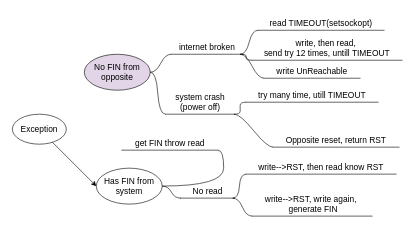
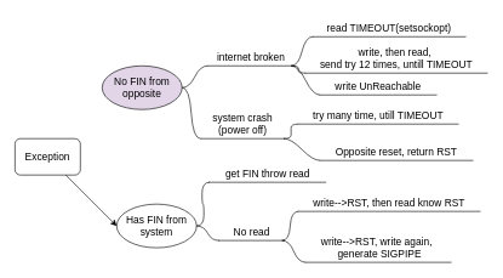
  <mxCell id="0" />
  <mxCell id="1" parent="0" />
- <mxCell id="2" value="Exception" style="ellipse;whiteSpace=wrap;html=1;fontSize=14;" vertex="1" parent="1"><mxGeometry x="20" y="190" width="90" height="50" as="geometry" /></mxCell>
+ <mxCell id="2" value="Exception" style="whiteSpace=wrap;html=1;fontSize=14;rounded=1;" vertex="1" parent="1"><mxGeometry x="20" y="190" width="90" height="50" as="geometry" /></mxCell>
  <mxCell id="3" value="No FIN from opposite" style="ellipse;whiteSpace=wrap;html=1;fontSize=14;fillColor=#e1d5e7;" vertex="1" parent="1"><mxGeometry x="140" y="90" width="110" height="60" as="geometry" /></mxCell>
  <mxCell id="4" value="Has FIN from&lt;div style=&quot;font-size: 14px;&quot;&gt;system&lt;/div&gt;" style="ellipse;whiteSpace=wrap;html=1;fontSize=14;" vertex="1" parent="1"><mxGeometry x="160" y="280" width="110" height="60" as="geometry" /></mxCell>
  <mxCell id="5" value="internet broken" style="whiteSpace=wrap;html=1;shape=partialRectangle;top=0;left=0;bottom=1;right=0;points=[[0,1],[1,1]];fillColor=none;align=center;verticalAlign=bottom;routingCenterY=0.5;snapToPoint=1;recursiveResize=0;autosize=1;treeFolding=1;treeMoving=1;newEdgeStyle={&quot;edgeStyle&quot;:&quot;entityRelationEdgeStyle&quot;,&quot;startArrow&quot;:&quot;none&quot;,&quot;endArrow&quot;:&quot;none&quot;,&quot;segment&quot;:10,&quot;curved&quot;:1,&quot;sourcePerimeterSpacing&quot;:0,&quot;targetPerimeterSpacing&quot;:0};fontSize=14;" vertex="1" parent="1"><mxGeometry x="285" y="60" width="119.5" height="30" as="geometry" /></mxCell>
  <mxCell id="6" value="" style="edgeStyle=entityRelationEdgeStyle;startArrow=none;endArrow=none;segment=10;curved=1;sourcePerimeterSpacing=0;targetPerimeterSpacing=0;rounded=0;fontSize=14;" edge="1" target="5" parent="1"><mxGeometry relative="1" as="geometry"><mxPoint x="250" y="120" as="sourcePoint" /></mxGeometry></mxCell>
  <mxCell id="7" value="system crash&lt;div style=&quot;font-size: 14px;&quot;&gt;(power off)&lt;/div&gt;" style="whiteSpace=wrap;html=1;shape=partialRectangle;top=0;left=0;bottom=1;right=0;points=[[0,1],[1,1]];fillColor=none;align=center;verticalAlign=bottom;routingCenterY=0.5;snapToPoint=1;recursiveResize=0;autosize=1;treeFolding=1;treeMoving=1;newEdgeStyle={&quot;edgeStyle&quot;:&quot;entityRelationEdgeStyle&quot;,&quot;startArrow&quot;:&quot;none&quot;,&quot;endArrow&quot;:&quot;none&quot;,&quot;segment&quot;:10,&quot;curved&quot;:1,&quot;sourcePerimeterSpacing&quot;:0,&quot;targetPerimeterSpacing&quot;:0};fontSize=14;" vertex="1" parent="1"><mxGeometry x="275.5" y="140" width="115" height="50" as="geometry" /></mxCell>
  <mxCell id="8" value="" style="edgeStyle=entityRelationEdgeStyle;startArrow=none;endArrow=none;segment=10;curved=1;sourcePerimeterSpacing=0;targetPerimeterSpacing=0;rounded=0;exitX=1;exitY=0.5;exitDx=0;exitDy=0;fontSize=14;" edge="1" parent="1"><mxGeometry relative="1" as="geometry"><mxPoint x="250" y="119.72" as="sourcePoint" /><mxPoint x="275.143" y="190.003" as="targetPoint" /></mxGeometry></mxCell>
  <mxCell id="9" value="read TIMEOUT(setsockopt)" style="whiteSpace=wrap;html=1;shape=partialRectangle;top=0;left=0;bottom=1;right=0;points=[[0,1],[1,1]];fillColor=none;align=center;verticalAlign=bottom;routingCenterY=0.5;snapToPoint=1;recursiveResize=0;autosize=1;treeFolding=1;treeMoving=1;newEdgeStyle={&quot;edgeStyle&quot;:&quot;entityRelationEdgeStyle&quot;,&quot;startArrow&quot;:&quot;none&quot;,&quot;endArrow&quot;:&quot;none&quot;,&quot;segment&quot;:10,&quot;curved&quot;:1,&quot;sourcePerimeterSpacing&quot;:0,&quot;targetPerimeterSpacing&quot;:0};fontSize=14;" vertex="1" parent="1"><mxGeometry x="430" y="20" width="210" height="30" as="geometry" /></mxCell>
  <mxCell id="10" value="" style="edgeStyle=entityRelationEdgeStyle;startArrow=none;endArrow=none;segment=10;curved=1;sourcePerimeterSpacing=0;targetPerimeterSpacing=0;rounded=0;fontSize=14;" edge="1" target="9" parent="1"><mxGeometry relative="1" as="geometry"><mxPoint x="400" y="90" as="sourcePoint" /></mxGeometry></mxCell>
  <mxCell id="11" value="write UnReachable" style="whiteSpace=wrap;html=1;shape=partialRectangle;top=0;left=0;bottom=1;right=0;points=[[0,1],[1,1]];fillColor=none;align=center;verticalAlign=bottom;routingCenterY=0.5;snapToPoint=1;recursiveResize=0;autosize=1;treeFolding=1;treeMoving=1;newEdgeStyle={&quot;edgeStyle&quot;:&quot;entityRelationEdgeStyle&quot;,&quot;startArrow&quot;:&quot;none&quot;,&quot;endArrow&quot;:&quot;none&quot;,&quot;segment&quot;:10,&quot;curved&quot;:1,&quot;sourcePerimeterSpacing&quot;:0,&quot;targetPerimeterSpacing&quot;:0};fontSize=14;" vertex="1" parent="1"><mxGeometry x="440" y="100" width="160" height="30" as="geometry" /></mxCell>
  <mxCell id="12" value="" style="edgeStyle=entityRelationEdgeStyle;startArrow=none;endArrow=none;segment=10;curved=1;sourcePerimeterSpacing=0;targetPerimeterSpacing=0;rounded=0;fontSize=14;" edge="1" target="11" parent="1"><mxGeometry relative="1" as="geometry"><mxPoint x="400" y="90" as="sourcePoint" /></mxGeometry></mxCell>
  <mxCell id="13" value="write, then read,&amp;nbsp;&lt;div style=&quot;font-size: 14px;&quot;&gt;send try 12 times, untill TIMEOUT&lt;/div&gt;" style="whiteSpace=wrap;html=1;shape=partialRectangle;top=0;left=0;bottom=1;right=0;points=[[0,1],[1,1]];fillColor=none;align=center;verticalAlign=bottom;routingCenterY=0.5;snapToPoint=1;recursiveResize=0;autosize=1;treeFolding=1;treeMoving=1;newEdgeStyle={&quot;edgeStyle&quot;:&quot;entityRelationEdgeStyle&quot;,&quot;startArrow&quot;:&quot;none&quot;,&quot;endArrow&quot;:&quot;none&quot;,&quot;segment&quot;:10,&quot;curved&quot;:1,&quot;sourcePerimeterSpacing&quot;:0,&quot;targetPerimeterSpacing&quot;:0};fontSize=14;" vertex="1" parent="1"><mxGeometry x="420" y="50" width="250" height="50" as="geometry" /></mxCell>
  <mxCell id="14" value="" style="edgeStyle=entityRelationEdgeStyle;startArrow=none;endArrow=none;segment=10;curved=1;sourcePerimeterSpacing=0;targetPerimeterSpacing=0;rounded=0;fontSize=14;" edge="1" target="13" parent="1"><mxGeometry relative="1" as="geometry"><mxPoint x="400" y="90" as="sourcePoint" /></mxGeometry></mxCell>
  <mxCell id="15" value="try many time, utill TIMEOUT" style="whiteSpace=wrap;html=1;shape=partialRectangle;top=0;left=0;bottom=1;right=0;points=[[0,1],[1,1]];fillColor=none;align=center;verticalAlign=bottom;routingCenterY=0.5;snapToPoint=1;recursiveResize=0;autosize=1;treeFolding=1;treeMoving=1;newEdgeStyle={&quot;edgeStyle&quot;:&quot;entityRelationEdgeStyle&quot;,&quot;startArrow&quot;:&quot;none&quot;,&quot;endArrow&quot;:&quot;none&quot;,&quot;segment&quot;:10,&quot;curved&quot;:1,&quot;sourcePerimeterSpacing&quot;:0,&quot;targetPerimeterSpacing&quot;:0};fontSize=14;" vertex="1" parent="1"><mxGeometry x="410" y="140" width="220" height="30" as="geometry" /></mxCell>
  <mxCell id="16" value="" style="edgeStyle=entityRelationEdgeStyle;startArrow=none;endArrow=none;segment=10;curved=1;sourcePerimeterSpacing=0;targetPerimeterSpacing=0;rounded=0;fontSize=14;" edge="1" target="15" parent="1"><mxGeometry relative="1" as="geometry"><mxPoint x="390" y="190" as="sourcePoint" /></mxGeometry></mxCell>
  <mxCell id="17" value="No read" style="whiteSpace=wrap;html=1;shape=partialRectangle;top=0;left=0;bottom=1;right=0;points=[[0,1],[1,1]];fillColor=none;align=center;verticalAlign=bottom;routingCenterY=0.5;snapToPoint=1;recursiveResize=0;autosize=1;treeFolding=1;treeMoving=1;newEdgeStyle={&quot;edgeStyle&quot;:&quot;entityRelationEdgeStyle&quot;,&quot;startArrow&quot;:&quot;none&quot;,&quot;endArrow&quot;:&quot;none&quot;,&quot;segment&quot;:10,&quot;curved&quot;:1,&quot;sourcePerimeterSpacing&quot;:0,&quot;targetPerimeterSpacing&quot;:0};fontSize=14;" vertex="1" parent="1"><mxGeometry x="300.5" y="300" width="90" height="30" as="geometry" /></mxCell>
  <mxCell id="18" value="" style="edgeStyle=entityRelationEdgeStyle;startArrow=none;endArrow=none;segment=10;curved=1;sourcePerimeterSpacing=0;targetPerimeterSpacing=0;rounded=0;fontSize=14;" edge="1" parent="1" target="17"><mxGeometry relative="1" as="geometry"><mxPoint x="270" y="310" as="sourcePoint" /></mxGeometry></mxCell>
- <mxCell id="19" value="get FIN throw read" style="whiteSpace=wrap;html=1;shape=partialRectangle;top=0;left=0;bottom=1;right=0;points=[[0,1],[1,1]];fillColor=none;align=center;verticalAlign=bottom;routingCenterY=0.5;snapToPoint=1;recursiveResize=0;autosize=1;treeFolding=1;treeMoving=1;newEdgeStyle={&quot;edgeStyle&quot;:&quot;entityRelationEdgeStyle&quot;,&quot;startArrow&quot;:&quot;none&quot;,&quot;endArrow&quot;:&quot;none&quot;,&quot;segment&quot;:10,&quot;curved&quot;:1,&quot;sourcePerimeterSpacing&quot;:0,&quot;targetPerimeterSpacing&quot;:0};fontSize=14;" vertex="1" parent="1"><mxGeometry x="202.5" y="220" width="160" height="30" as="geometry" /></mxCell>
+ <mxCell id="19" value="get FIN throw read" style="whiteSpace=wrap;html=1;shape=partialRectangle;top=0;left=0;bottom=1;right=0;points=[[0,1],[1,1]];fillColor=none;align=center;verticalAlign=bottom;routingCenterY=0.5;snapToPoint=1;recursiveResize=0;autosize=1;treeFolding=1;treeMoving=1;newEdgeStyle={&quot;edgeStyle&quot;:&quot;entityRelationEdgeStyle&quot;,&quot;startArrow&quot;:&quot;none&quot;,&quot;endArrow&quot;:&quot;none&quot;,&quot;segment&quot;:10,&quot;curved&quot;:1,&quot;sourcePerimeterSpacing&quot;:0,&quot;targetPerimeterSpacing&quot;:0};fontSize=14;" vertex="1" parent="1"><mxGeometry x="287.5" y="220" width="160" height="30" as="geometry" /></mxCell>
  <mxCell id="20" value="" style="edgeStyle=entityRelationEdgeStyle;startArrow=none;endArrow=none;segment=10;curved=1;sourcePerimeterSpacing=0;targetPerimeterSpacing=0;rounded=0;exitX=1;exitY=0.5;exitDx=0;exitDy=0;fontSize=14;" edge="1" parent="1" target="19"><mxGeometry relative="1" as="geometry"><mxPoint x="270" y="309.86" as="sourcePoint" /></mxGeometry></mxCell>
  <mxCell id="21" value="write--&amp;gt;RST, then read know RST" style="whiteSpace=wrap;html=1;shape=partialRectangle;top=0;left=0;bottom=1;right=0;points=[[0,1],[1,1]];fillColor=none;align=center;verticalAlign=bottom;routingCenterY=0.5;snapToPoint=1;recursiveResize=0;autosize=1;treeFolding=1;treeMoving=1;newEdgeStyle={&quot;edgeStyle&quot;:&quot;entityRelationEdgeStyle&quot;,&quot;startArrow&quot;:&quot;none&quot;,&quot;endArrow&quot;:&quot;none&quot;,&quot;segment&quot;:10,&quot;curved&quot;:1,&quot;sourcePerimeterSpacing&quot;:0,&quot;targetPerimeterSpacing&quot;:0};fontSize=14;" vertex="1" parent="1"><mxGeometry x="410" y="260" width="250" height="30" as="geometry" /></mxCell>
  <mxCell id="22" value="" style="edgeStyle=entityRelationEdgeStyle;startArrow=none;endArrow=none;segment=10;curved=1;sourcePerimeterSpacing=0;targetPerimeterSpacing=0;rounded=0;fontSize=14;" edge="1" parent="1" target="21"><mxGeometry relative="1" as="geometry"><mxPoint x="387.5" y="330" as="sourcePoint" /></mxGeometry></mxCell>
- <mxCell id="23" value="write--&amp;gt;RST, write again,&amp;nbsp;&lt;div&gt;&amp;nbsp;generate FIN&lt;/div&gt;" style="whiteSpace=wrap;html=1;shape=partialRectangle;top=0;left=0;bottom=1;right=0;points=[[0,1],[1,1]];fillColor=none;align=center;verticalAlign=bottom;routingCenterY=0.5;snapToPoint=1;recursiveResize=0;autosize=1;treeFolding=1;treeMoving=1;newEdgeStyle={&quot;edgeStyle&quot;:&quot;entityRelationEdgeStyle&quot;,&quot;startArrow&quot;:&quot;none&quot;,&quot;endArrow&quot;:&quot;none&quot;,&quot;segment&quot;:10,&quot;curved&quot;:1,&quot;sourcePerimeterSpacing&quot;:0,&quot;targetPerimeterSpacing&quot;:0};fontSize=14;" vertex="1" parent="1"><mxGeometry x="420" y="310" width="200" height="50" as="geometry" /></mxCell>
+ <mxCell id="23" value="write--&amp;gt;RST, write again,&amp;nbsp;&lt;div&gt;&amp;nbsp;generate SIGPIPE&lt;/div&gt;" style="whiteSpace=wrap;html=1;shape=partialRectangle;top=0;left=0;bottom=1;right=0;points=[[0,1],[1,1]];fillColor=none;align=center;verticalAlign=bottom;routingCenterY=0.5;snapToPoint=1;recursiveResize=0;autosize=1;treeFolding=1;treeMoving=1;newEdgeStyle={&quot;edgeStyle&quot;:&quot;entityRelationEdgeStyle&quot;,&quot;startArrow&quot;:&quot;none&quot;,&quot;endArrow&quot;:&quot;none&quot;,&quot;segment&quot;:10,&quot;curved&quot;:1,&quot;sourcePerimeterSpacing&quot;:0,&quot;targetPerimeterSpacing&quot;:0};fontSize=14;" vertex="1" parent="1"><mxGeometry x="420" y="310" width="200" height="50" as="geometry" /></mxCell>
  <mxCell id="24" value="" style="edgeStyle=entityRelationEdgeStyle;startArrow=none;endArrow=none;segment=10;curved=1;sourcePerimeterSpacing=0;targetPerimeterSpacing=0;rounded=0;fontSize=14;" edge="1" parent="1" target="23"><mxGeometry relative="1" as="geometry"><mxPoint x="387.5" y="330" as="sourcePoint" /></mxGeometry></mxCell>
- <mxCell id="25" value="Opposite reset, return RST" style="whiteSpace=wrap;html=1;shape=partialRectangle;top=0;left=0;bottom=1;right=0;points=[[0,1],[1,1]];fillColor=none;align=center;verticalAlign=bottom;routingCenterY=0.5;snapToPoint=1;recursiveResize=0;autosize=1;treeFolding=1;treeMoving=1;newEdgeStyle={&quot;edgeStyle&quot;:&quot;entityRelationEdgeStyle&quot;,&quot;startArrow&quot;:&quot;none&quot;,&quot;endArrow&quot;:&quot;none&quot;,&quot;segment&quot;:10,&quot;curved&quot;:1,&quot;sourcePerimeterSpacing&quot;:0,&quot;targetPerimeterSpacing&quot;:0};fontSize=14;" vertex="1" parent="1"><mxGeometry x="455" y="215" width="210" height="30" as="geometry" /></mxCell>
+ <mxCell id="25" value="Opposite reset, return RST" style="whiteSpace=wrap;html=1;shape=partialRectangle;top=0;left=0;bottom=1;right=0;points=[[0,1],[1,1]];fillColor=none;align=center;verticalAlign=bottom;routingCenterY=0.5;snapToPoint=1;recursiveResize=0;autosize=1;treeFolding=1;treeMoving=1;newEdgeStyle={&quot;edgeStyle&quot;:&quot;entityRelationEdgeStyle&quot;,&quot;startArrow&quot;:&quot;none&quot;,&quot;endArrow&quot;:&quot;none&quot;,&quot;segment&quot;:10,&quot;curved&quot;:1,&quot;sourcePerimeterSpacing&quot;:0,&quot;targetPerimeterSpacing&quot;:0};fontSize=14;" vertex="1" parent="1"><mxGeometry x="440" y="190" width="210" height="30" as="geometry" /></mxCell>
  <mxCell id="26" value="" style="edgeStyle=entityRelationEdgeStyle;startArrow=none;endArrow=none;segment=10;curved=1;sourcePerimeterSpacing=0;targetPerimeterSpacing=0;rounded=0;fontSize=14;" edge="1" target="25" parent="1"><mxGeometry relative="1" as="geometry"><mxPoint x="390" y="190" as="sourcePoint" /></mxGeometry></mxCell>
  <mxCell id="27" value="" style="endArrow=classic;html=1;rounded=0;fontSize=14;" edge="1" parent="1" source="2"><mxGeometry width="50" height="50" relative="1" as="geometry"><mxPoint x="110" y="360" as="sourcePoint" /><mxPoint x="160" y="310" as="targetPoint" /></mxGeometry></mxCell>
